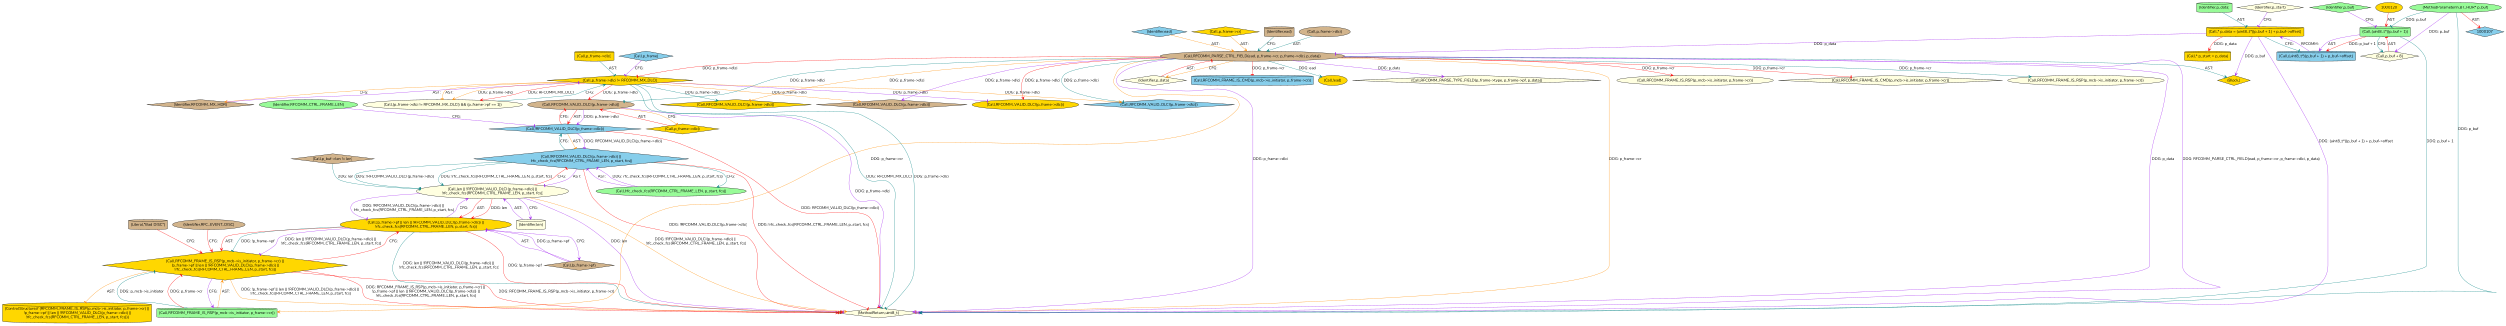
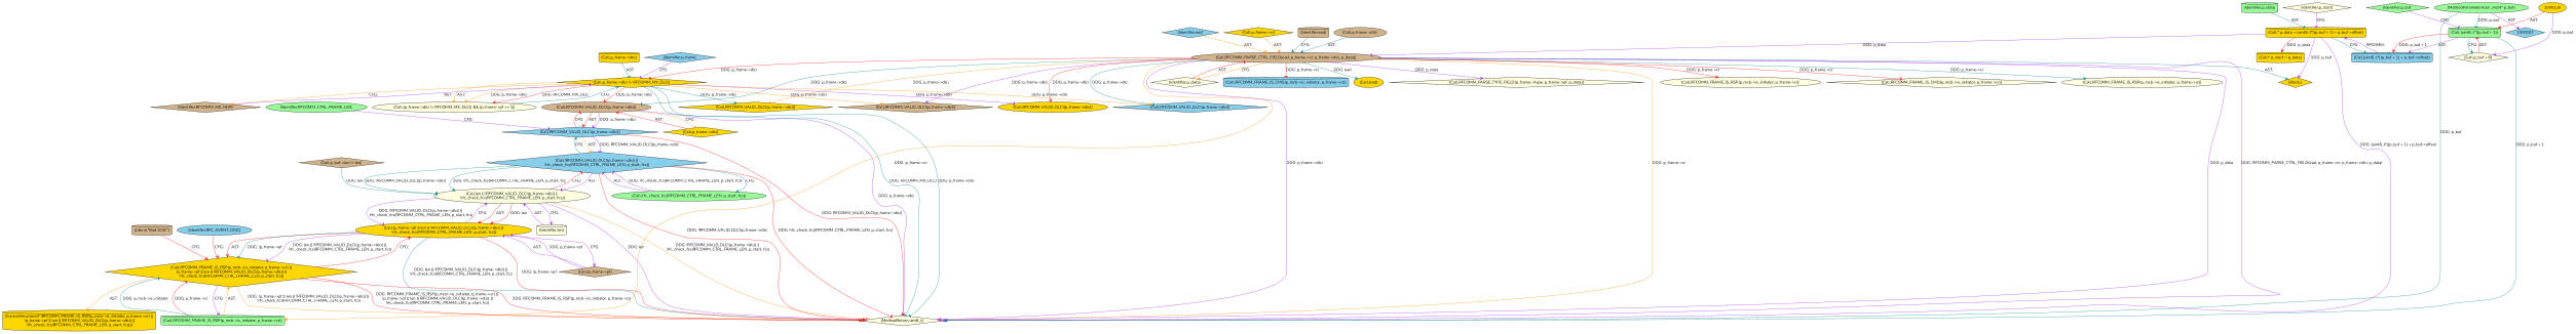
  digraph {
    fontname=Nunito
    node [fillcolor=gold fontname=Nunito shape=diamond style=filled]
    edge [arrowhead=vee color=purple fontname=Nunito]
    n1 [fillcolor=tan label="(Call,RFCOMM_VALID_DLCI(p_frame->dlci))" shape=ellipse]
    n2 [fillcolor=skyblue label="(Call,!RFCOMM_VALID_DLCI(p_frame->dlci))"]
    n3 [label="(Call,p_frame->dlci)"]
    n4 [fillcolor=lightyellow label="(MethodReturn,uint8_t)"]
    n5 [fillcolor=skyblue label="(Call,!RFCOMM_VALID_DLCI(p_frame->dlci) ||\n !rfc_check_fcs(RFCOMM_CTRL_FRAME_LEN, p_start, fcs))"]
    n6 [fillcolor=tan label="(Call,RFCOMM_PARSE_CTRL_FIELD(ead, p_frame->cr, p_frame->dlci, p_data))" shape=ellipse]
    n7 [label="(Call,p_frame->dlci != RFCOMM_MX_DLCI)"]
    n8 [label="(Call,RFCOMM_VALID_DLCI(p_frame->dlci))"]
    n9 [fillcolor=lightyellow label="(Identifier,p_data)"]
    n10 [fillcolor=skyblue label="(Call,RFCOMM_FRAME_IS_CMD(p_mcb->is_initiator, p_frame->cr))" shape=cylinder]
    n11 [fillcolor=tan label="(Call,RFCOMM_VALID_DLCI(p_frame->dlci))"]
    n12 [label="(Call,!ead)" shape=ellipse]
    n13 [fillcolor=lightyellow label="(Call,RFCOMM_PARSE_TYPE_FIELD(p_frame->type, p_frame->pf, p_data))"]
    n14 [fillcolor=palegreen label="(Call,RFCOMM_FRAME_IS_RSP(p_mcb->is_initiator, p_frame->cr))" shape=cylinder]
    n15 [label="(Block,)"]
    n16 [label="(Call,RFCOMM_VALID_DLCI(p_frame->dlci))" shape=ellipse]
    n17 [fillcolor=skyblue label="(Call,RFCOMM_VALID_DLCI(p_frame->dlci))"]
    n18 [fillcolor=lightyellow label="(Call,RFCOMM_FRAME_IS_RSP(p_mcb->is_initiator, p_frame->cr))" shape=ellipse]
    n19 [fillcolor=lightyellow label="(Call,RFCOMM_FRAME_IS_CMD(p_mcb->is_initiator, p_frame->cr))"]
    n20 [fillcolor=lightyellow label="(Call,RFCOMM_FRAME_IS_RSP(p_mcb->is_initiator, p_frame->cr))" shape=ellipse]
    n21 [fillcolor=tan label="(Identifier,RFCOMM_MX_HDR)"]
    n22 [fillcolor=lightyellow label="(Call,(p_frame->dlci != RFCOMM_MX_DLCI) && (p_frame->pf == 1))" shape=ellipse]
    n23 [label="(Call,RFCOMM_FRAME_IS_RSP(p_mcb->is_initiator, p_frame->cr) ||\n !p_frame->pf || len || !RFCOMM_VALID_DLCI(p_frame->dlci) ||\n !rfc_check_fcs(RFCOMM_CTRL_FRAME_LEN, p_start, fcs))"]
    n24 [label="(Call,* p_data = (uint8_t*)(p_buf + 1) + p_buf->offset)" shape=cylinder]
    n25 [fillcolor=skyblue label="(Call,(uint8_t*)(p_buf + 1) + p_buf->offset)" shape=cylinder]
    n26 [label="(Call,* p_start = p_data)" shape=cylinder]
    n27 [fillcolor=palegreen label="(Call,(uint8_t*)(p_buf + 1))" shape=cylinder]
    n28 [fillcolor=lightyellow label="(Call,p_buf + 8)"]
    n29 [fillcolor=palegreen label="(MethodParameterIn,BT_HDR* p_buf)" shape=ellipse]
    1000107 [fillcolor=skyblue]
    n31 [fillcolor=lightyellow label="(Call,len || !RFCOMM_VALID_DLCI(p_frame->dlci) ||\n !rfc_check_fcs(RFCOMM_CTRL_FRAME_LEN, p_start, fcs))" shape=ellipse]
    n32 [fillcolor=palegreen label="(Call,!rfc_check_fcs(RFCOMM_CTRL_FRAME_LEN, p_start, fcs))" shape=ellipse]
    n33 [label="(Call,!p_frame->pf || len || !RFCOMM_VALID_DLCI(p_frame->dlci) ||\n !rfc_check_fcs(RFCOMM_CTRL_FRAME_LEN, p_start, fcs))" shape=ellipse]
    n34 [fillcolor=lightyellow label="(Identifier,len)" shape=cylinder]
    n35 [fillcolor=tan label="(Call,!p_frame->pf)"]
    n36 [label="(ControlStructure,if (RFCOMM_FRAME_IS_RSP(p_mcb->is_initiator, p_frame->cr) ||\n !p_frame->pf || len || !RFCOMM_VALID_DLCI(p_frame->dlci) ||\n !rfc_check_fcs(RFCOMM_CTRL_FRAME_LEN, p_start, fcs)))" shape=cylinder]
    n37 [fillcolor=tan label="(Identifier,ead)" shape=cylinder]
    n38 [fillcolor=palegreen label="(Identifier,p_data)" shape=cylinder]
    n39 [fillcolor=palegreen label="(Identifier,RFCOMM_CTRL_FRAME_LEN)" shape=ellipse]
    n40 [fillcolor=lightyellow label="(Identifier,p_start)"]
    n41 [label="(Call,p_frame->dlci)" shape=cylinder]
    n42 [fillcolor=tan label="(Call,p_frame->dlci)" shape=ellipse]
    n43 [fillcolor=skyblue label="(Identifier,ead)"]
    n44 [fillcolor=tan label="(Call,p_buf->len != len)"]
    n45 [fillcolor=tan label="(Literal,\"Bad DISC\")" shape=cylinder]
    n46 [fillcolor=palegreen label="(Identifier,p_buf)"]
    n47 [label="(Call,p_frame->cr)"]
-   n48 [fillcolor=tan label="(Identifier,RFC_EVENT_DISC)" shape=ellipse]
-   n49 [fillcolor=skyblue label="(Call,p_frame)"]
+   n48 [fillcolor=skyblue label="(Identifier,RFC_EVENT_DISC)" shape=ellipse]
+   n49 [fillcolor=skyblue label="(Identifier,p_frame)"]
    1000120 [shape=ellipse]
    n1 -> n2 [color=red label="AST: "]
    n1 -> n2 [label="DDG: p_frame->dlci"]
    n1 -> n3 [arrowhead=tee color=darkorange label="CFG: "]
    n1 -> n4 [label="DDG: p_frame->dlci"]
    n2 -> n1 [arrowhead=tee color=red label="CFG: "]
    n2 -> n4 [arrowhead=tee color=red label="DDG: RFCOMM_VALID_DLCI(p_frame->dlci)"]
    n2 -> n5 [arrowhead=tee color=darkorange label="AST: "]
    n2 -> n5 [arrowhead=tee label="DDG: RFCOMM_VALID_DLCI(p_frame->dlci)"]
    n3 -> n1 [color=red label="AST: "]
    n5 -> n2 [color=teal label="CFG: "]
    n5 -> n4 [color=red label="DDG: !RFCOMM_VALID_DLCI(p_frame->dlci)"]
    n5 -> n4 [arrowhead=tee color=red label="DDG: !rfc_check_fcs(RFCOMM_CTRL_FRAME_LEN, p_start, fcs)"]
    n5 -> n31 [arrowhead=tee label="AST: "]
    n5 -> n31 [arrowhead=tee color=teal label="DDG: !RFCOMM_VALID_DLCI(p_frame->dlci)"]
    n5 -> n31 [color=teal label="DDG: !rfc_check_fcs(RFCOMM_CTRL_FRAME_LEN, p_start, fcs)"]
    n5 -> n32 [color=teal label="CFG: "]
    n6 -> n1 [arrowhead=tee color=teal label="DDG: p_frame->dlci"]
    n6 -> n4 [label="DDG: p_frame->dlci"]
    n6 -> n4 [arrowhead=tee color=darkorange label="DDG: p_frame->cr"]
    n6 -> n4 [arrowhead=tee label="DDG: p_data"]
    n6 -> n4 [arrowhead=tee label="DDG: RFCOMM_PARSE_CTRL_FIELD(ead, p_frame->cr, p_frame->dlci, p_data)"]
    n6 -> n7 [arrowhead=tee color=red label="DDG: p_frame->dlci"]
    n6 -> n8 [arrowhead=tee color=darkorange label="DDG: p_frame->dlci"]
    n6 -> n9 [color=darkorange label="CFG: "]
    n6 -> n10 [arrowhead=tee color=red label="DDG: p_frame->cr"]
    n6 -> n11 [label="DDG: p_frame->dlci"]
    n6 -> n12 [color=teal label="DDG: ead"]
    n6 -> n13 [label="DDG: p_data"]
    n6 -> n14 [color=darkorange label="DDG: p_frame->cr"]
    n6 -> n15 [color=teal label="AST: "]
    n6 -> n16 [color=red label="DDG: p_frame->dlci"]
    n6 -> n17 [arrowhead=tee color=teal label="DDG: p_frame->dlci"]
    n6 -> n18 [color=red label="DDG: p_frame->cr"]
    n6 -> n19 [arrowhead=tee color=red label="DDG: p_frame->cr"]
    n6 -> n20 [color=teal label="DDG: p_frame->cr"]
    n7 -> n1 [color=red label="DDG: p_frame->dlci"]
    n7 -> n4 [arrowhead=tee color=teal label="DDG: p_frame->dlci"]
    n7 -> n4 [arrowhead=tee color=teal label="DDG: RFCOMM_MX_DLCI"]
    n7 -> n8 [color=teal label="DDG: p_frame->dlci"]
    n7 -> n11 [color=darkorange label="DDG: p_frame->dlci"]
    n7 -> n16 [arrowhead=tee label="DDG: p_frame->dlci"]
    n7 -> n17 [color=darkorange label="DDG: p_frame->dlci"]
    n7 -> n21 [color=darkorange label="CFG: "]
    n7 -> n22 [arrowhead=tee color=darkorange label="AST: "]
    n7 -> n22 [color=darkorange label="DDG: p_frame->dlci"]
    n7 -> n22 [color=red label="DDG: RFCOMM_MX_DLCI"]
    n9 -> n6 [arrowhead=tee color=red label="AST: "]
    n14 -> n23 [color=darkorange label="AST: "]
    n14 -> n23 [arrowhead=tee color=teal label="DDG: p_mcb->is_initiator"]
    n14 -> n23 [arrowhead=tee color=red label="DDG: p_frame->cr"]
    n21 -> n7 [arrowhead=tee label="AST: "]
    n22 -> n7 [color=teal label="CFG: "]
    n23 -> n4 [color=darkorange label="DDG: !p_frame->pf || len || !RFCOMM_VALID_DLCI(p_frame->dlci) ||\n !rfc_check_fcs(RFCOMM_CTRL_FRAME_LEN, p_start, fcs)"]
    n23 -> n4 [arrowhead=tee color=red label="DDG: RFCOMM_FRAME_IS_RSP(p_mcb->is_initiator, p_frame->cr) ||\n !p_frame->pf || len || !RFCOMM_VALID_DLCI(p_frame->dlci) ||\n !rfc_check_fcs(RFCOMM_CTRL_FRAME_LEN, p_start, fcs)"]
    n23 -> n4 [color=red label="DDG: RFCOMM_FRAME_IS_RSP(p_mcb->is_initiator, p_frame->cr)"]
    n23 -> n14 [label="CFG: "]
    n23 -> n33 [color=red label="CFG: "]
    n23 -> n36 [arrowhead=tee color=darkorange label="AST: "]
    n24 -> n4 [label="DDG: (uint8_t*)(p_buf + 1) + p_buf->offset"]
    n24 -> n6 [arrowhead=tee label="DDG: p_data"]
    n24 -> n15 [label="DDG: p_buf"]
    n24 -> n25 [arrowhead=tee color=teal label="CFG: "]
    n24 -> n26 [color=red label="DDG: p_data"]
    n25 -> n24 [label="RFCOMM: "]
    n27 -> n4 [color=teal label="DDG: p_buf + 1"]
    n27 -> n25 [label="AST: "]
    n27 -> n25 [color=red label="DDG: p_buf + 1"]
    n27 -> n28 [color=teal label="CFG: "]
    n28 -> n27 [arrowhead=tee color=red label="AST: "]
    n29 -> n4 [color=teal label="DDG: p_buf"]
    n29 -> n27 [arrowhead=tee color=teal label="DDG: p_buf"]
-   n29 -> n28 [label="DDG: p_buf"]
-   n29 -> 1000107 [color=red label="AST: "]
+   1000120 -> n28 [label="DDG: p_buf"]
+   n29 -> 1000107 [label="AST: "]
    n31 -> n4 [arrowhead=tee label="DDG: len"]
    n31 -> n4 [color=darkorange label="DDG: !RFCOMM_VALID_DLCI(p_frame->dlci) ||\n !rfc_check_fcs(RFCOMM_CTRL_FRAME_LEN, p_start, fcs)"]
    n31 -> n5 [arrowhead=tee color=red label="CFG: "]
    n31 -> n33 [color=red label="AST: "]
    n31 -> n33 [color=red label="DDG: len"]
    n31 -> n33 [arrowhead=tee label="DDG: !RFCOMM_VALID_DLCI(p_frame->dlci) ||\n !rfc_check_fcs(RFCOMM_CTRL_FRAME_LEN, p_start, fcs)"]
    n31 -> n34 [label="CFG: "]
    n32 -> n5 [arrowhead=tee label="AST: "]
    n32 -> n5 [arrowhead=tee label="DDG: rfc_check_fcs(RFCOMM_CTRL_FRAME_LEN, p_start, fcs)"]
    n33 -> n4 [arrowhead=tee color=teal label="DDG: len || !RFCOMM_VALID_DLCI(p_frame->dlci) ||\n !rfc_check_fcs(RFCOMM_CTRL_FRAME_LEN, p_start, fcs)"]
    n33 -> n4 [arrowhead=tee color=red label="DDG: !p_frame->pf"]
    n33 -> n23 [color=red label="AST: "]
    n33 -> n23 [arrowhead=tee color=teal label="DDG: !p_frame->pf"]
    n33 -> n23 [arrowhead=tee label="DDG: len || !RFCOMM_VALID_DLCI(p_frame->dlci) ||\n !rfc_check_fcs(RFCOMM_CTRL_FRAME_LEN, p_start, fcs)"]
    n33 -> n31 [label="CFG: "]
    n33 -> n35 [label="CFG: "]
    n34 -> n31 [label="AST: "]
    n35 -> n33 [arrowhead=tee label="AST: "]
    n35 -> n33 [arrowhead=tee label="DDG: p_frame->pf"]
    n37 -> n6 [color=teal label="CFG: "]
    n38 -> n24 [arrowhead=tee color=teal label="AST: "]
    n39 -> n2 [arrowhead=tee label="CFG: "]
    n40 -> n24 [arrowhead=tee label="CFG: "]
    n41 -> n7 [arrowhead=tee color=teal label="AST: "]
    n42 -> n6 [color=teal label="AST: "]
    n43 -> n6 [color=darkorange label="AST: "]
    n44 -> n31 [arrowhead=tee color=teal label="DDG: len"]
    n45 -> n23 [color=red label="CFG: "]
    n46 -> n27 [arrowhead=tee label="CFG: "]
    n47 -> n6 [color=darkorange label="AST: "]
    n48 -> n23 [color=red label="CFG: "]
    n49 -> n7 [arrowhead=tee label="CFG: "]
    1000120 -> n27 [color=red label="AST: "]
  }
